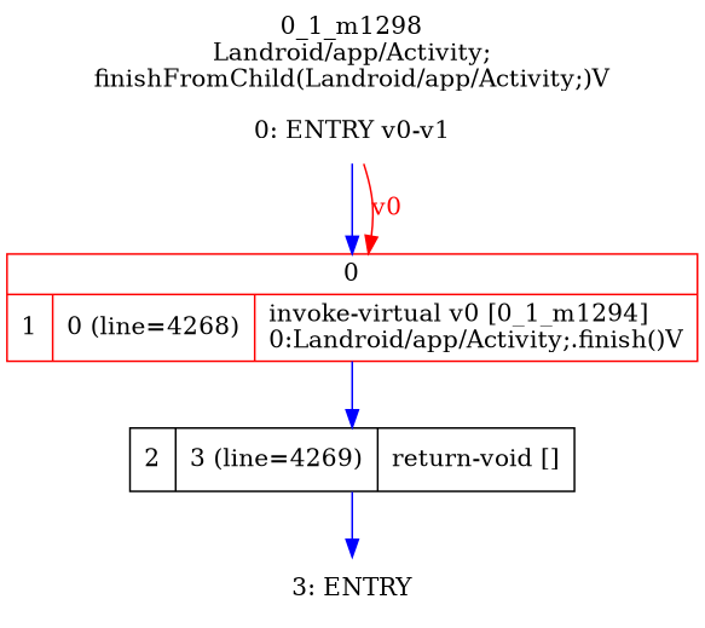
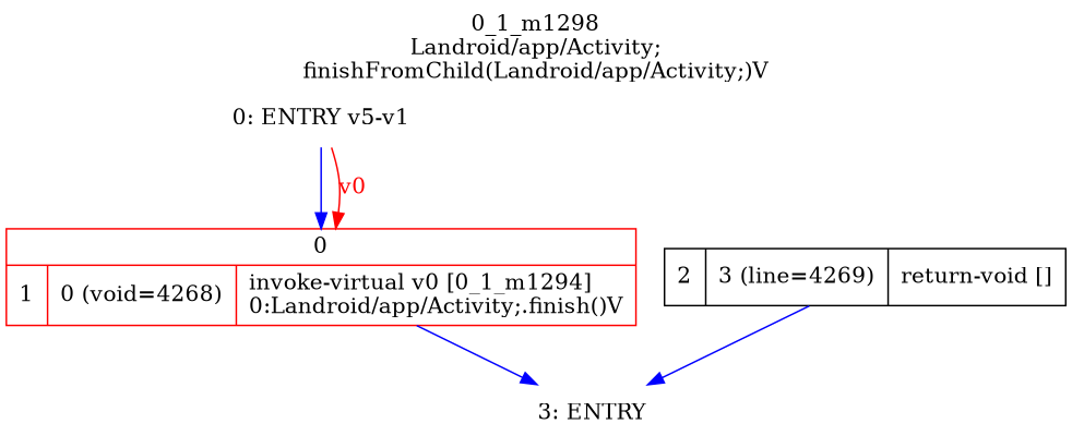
  digraph {
    fontname="DejaVu Serif"
    label="0_1_m1298\nLandroid/app/Activity;\nfinishFromChild(Landroid/app/Activity;)V"
    labelloc=t
    rankdir=UD
    node [fontname="DejaVu Serif" shape=plaintext]
    edge [color=blue fontcolor=blue fontname="DejaVu Serif" weight=100]
-   n1 [label="0: ENTRY v0-v1"]
-   n2 [color=red label="{0|{1|0 (line=4268)|invoke-virtual v0 [0_1_m1294]\l0:Landroid/app/Activity;.finish()V\l}}" shape=record]
+   n1 [label="0: ENTRY v5-v1"]
+   n2 [color=red label="{0|{1|0 (void=4268)|invoke-virtual v0 [0_1_m1294]\l0:Landroid/app/Activity;.finish()V\l}}" shape=record]
    n3 [label="2|3 (line=4269)|return-void []\l" shape=record]
    n4 [label="3: ENTRY"]
    n1 -> n2
    n1 -> n2 [color=red fontcolor=red label=v0 weight=""]
-   n2 -> n3
+   n2 -> n4
    n3 -> n4
  }
